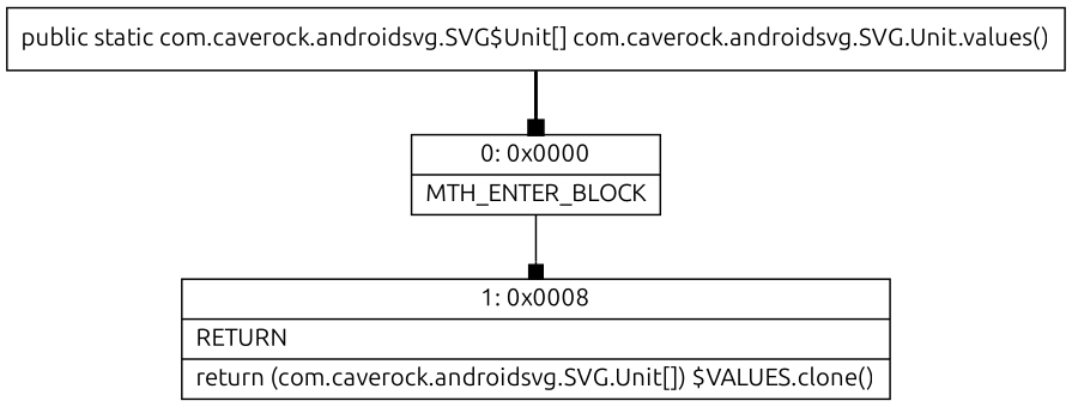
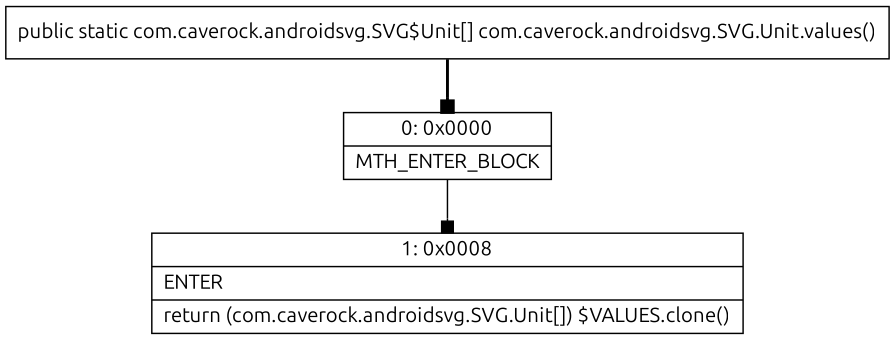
  digraph {
    fontname=Ubuntu
    node [shape=record fontname=Ubuntu]
    edge [arrowhead=box fontname=Ubuntu]
    n1 [label="{0\:\ 0x0000|MTH_ENTER_BLOCK\l}"]
-   n2 [label="{1\:\ 0x0008|RETURN\l|return (com.caverock.androidsvg.SVG.Unit[]) $VALUES.clone()\l}"]
+   n2 [label="{1\:\ 0x0008|ENTER\l|return (com.caverock.androidsvg.SVG.Unit[]) $VALUES.clone()\l}"]
    n3 [label="{public static com.caverock.androidsvg.SVG$Unit[] com.caverock.androidsvg.SVG.Unit.values() }"]
    n1 -> n2 [style=solid]
    n3 -> n1 [style=bold]
  }
